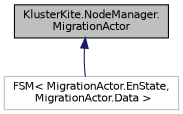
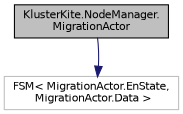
  digraph {
    node [fontname=Helvetica fontsize=10 shape=record style=filled]
    n1 [color=black fillcolor=grey75 fontcolor=black height=0.2 label="KlusterKite.NodeManager.\lMigrationActor" width=0.4]
    n2 [color=grey75 fillcolor=white height=0.2 label="FSM\< MigrationActor.EnState,\l MigrationActor.Data \>" width=0.4]
-   n1 -> n2 [color=midnightblue dir=back fontname=Helvetica fontsize=10 labelfontname=Helvetica labelfontsize=10 style=solid]
+   n2 -> n1 [color=midnightblue dir=back fontname=Helvetica fontsize=10 labelfontname=Helvetica labelfontsize=10 style=solid]
  }
